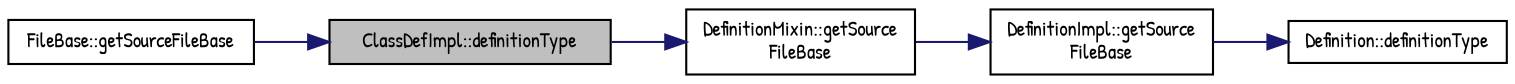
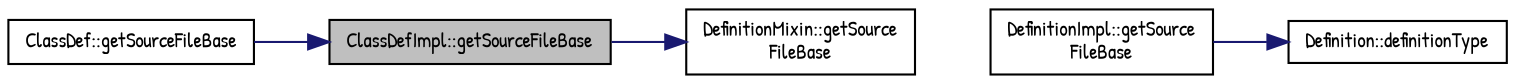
  digraph {
    fontname="Patrick Hand"
    rankdir=LR
    node [color=black fillcolor=white fontname="Patrick Hand" fontsize=10 shape=record style=filled]
    edge [color=midnightblue fontname="Patrick Hand" fontsize=10 labelfontname=Helvetica labelfontsize=10 style=solid]
-   n1 [fillcolor=grey75 fontcolor=black height=0.2 label="ClassDefImpl::definitionType" width=0.4]
+   n1 [fillcolor=grey75 fontcolor=black height=0.2 label="ClassDefImpl::getSourceFileBase" width=0.4]
    n2 [height=0.2 label="DefinitionMixin::getSource\lFileBase" width=0.4]
    n3 [height=0.2 label="DefinitionImpl::getSource\lFileBase" width=0.4]
-   n4 [height=0.2 label="FileBase::getSourceFileBase" width=0.4]
+   n4 [height=0.2 label="ClassDef::getSourceFileBase" width=0.4]
    n5 [height=0.2 label="Definition::definitionType" width=0.4]
    n1 -> n2
-   n2 -> n3
    n3 -> n5
    n4 -> n1
  }
